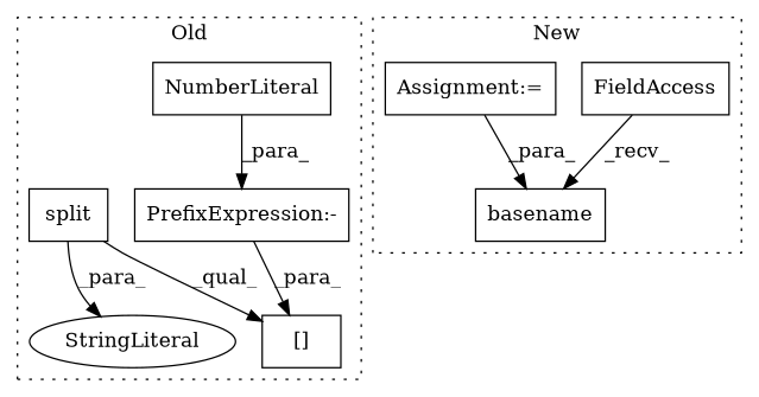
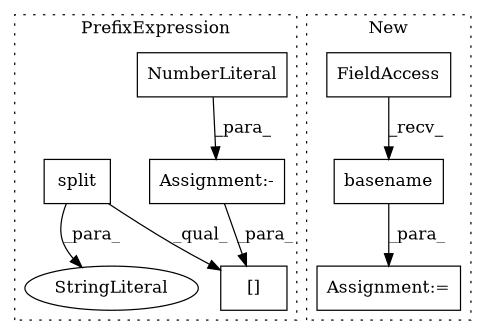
  digraph {
    node [a=32 l=1 shape=box]
    n1 [a=2 l="20,1" label="[]" s="11015,11037"]
-   n2 [a=38 label="PrefixExpression:-" s=11035]
+   n2 [a=38 label="Assignment:-" s=11035]
    n3 [a=34 label=NumberLiteral s=11036]
    n4 [l="6,1" label=split s="11024,11033"]
    n5 [a=45 l=3 label=StringLiteral s=11030 shape=ellipse]
    n6 [l="9,1" label=basename s="11002,11019"]
    n7 [a=22 l=7 label=FieldAccess s=10994]
    n8 [a=7 label="Assignment:=" s=10993]
    subgraph cluster_1 {
-     label=Old
+     label=PrefixExpression
      style=dotted
      n1
      n2
      n3
      n4
      n5
    }
    subgraph cluster_2 {
      label=New
      style=dotted
      n6
      n7
      n8
    }
    n2 -> n1 [label=_para_]
    n3 -> n2 [label=_para_]
    n4 -> n1 [label=_qual_]
    n4 -> n5 [label=_para_]
-   n8 -> n6 [label=_para_]
+   n6 -> n8 [label=_para_]
    n7 -> n6 [label=_recv_]
  }
